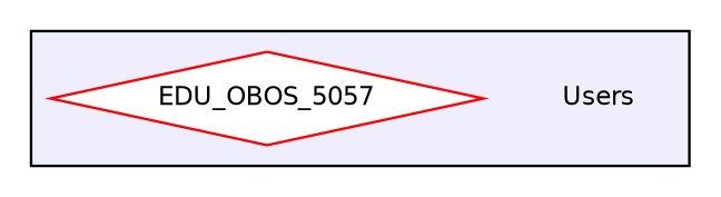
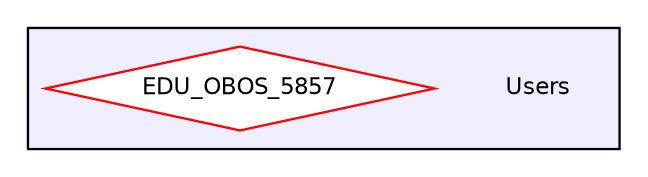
  digraph {
    compound=true
    node [fontname=Helvetica fontsize=10]
    n1 [label=Users shape=plaintext]
-   n2 [color=red fillcolor=white label=EDU_OBOS_5057 shape=diamond style=filled]
+   n2 [color=red fillcolor=white label=EDU_OBOS_5857 shape=diamond style=filled]
    subgraph cluster_1 {
      bgcolor="#eeeeff"
      pencolor=black
      n1
      n2
    }
  }
